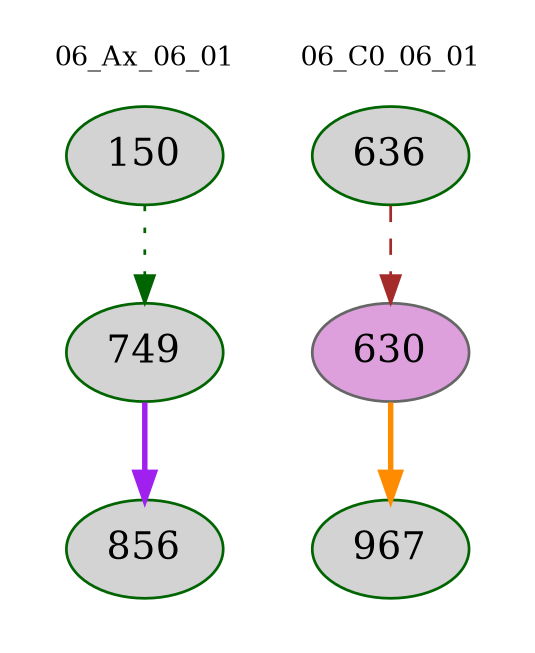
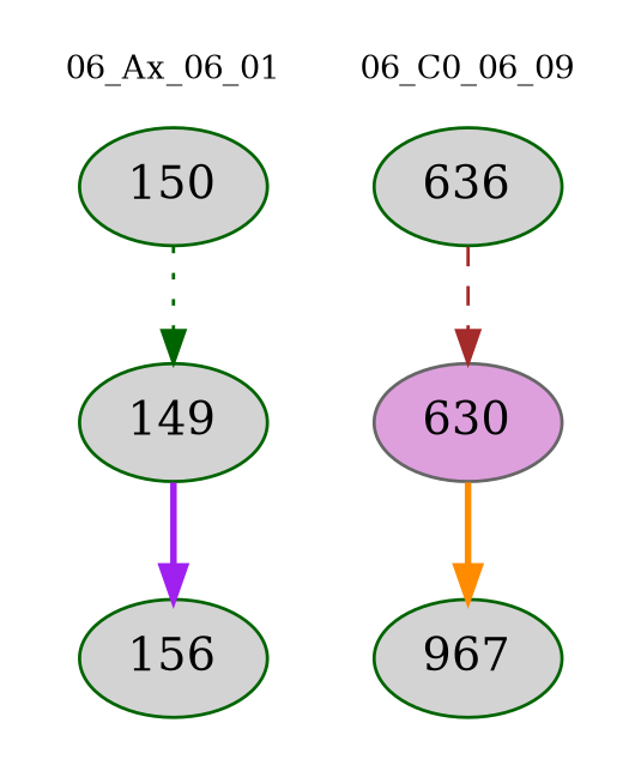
  digraph {
    node [color=darkgreen fillcolor=lightgrey style=filled]
    edge [style=bold]
    n1 [label=150]
-   n2 [label=749]
-   n3 [label=856]
+   n2 [label=149]
+   n3 [label=156]
    n4 [label=636]
    n5 [color=gray40 fillcolor=plum label=630]
    n6 [label=967]
    subgraph cluster_1 {
      color=white
      fontsize=10
      label="06_Ax_06_01"
      n1
      n2
      n3
    }
    subgraph cluster_2 {
      color=white
      fontsize=10
-     label="06_C0_06_01"
+     label="06_C0_06_09"
      n4
      n5
      n6
    }
    n1 -> n2 [color=darkgreen style=dotted]
    n2 -> n3 [color=purple]
    n4 -> n5 [color=brown style=dashed]
    n5 -> n6 [color=darkorange]
  }
